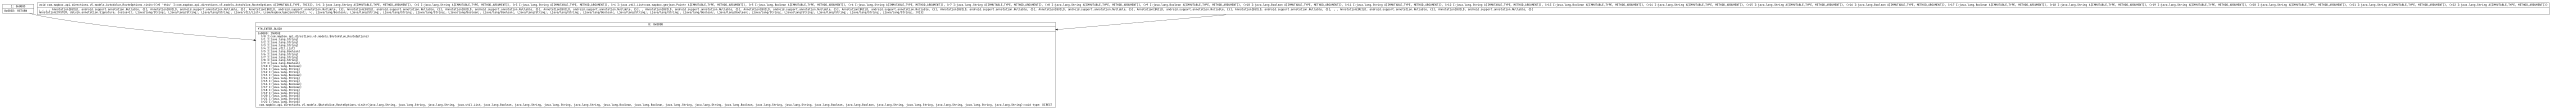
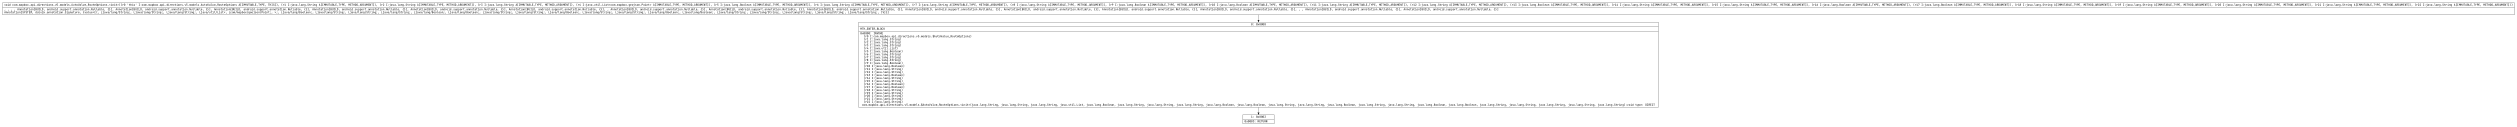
  digraph {
    fontname="JetBrains Mono"
    node [shape=record fontname="JetBrains Mono"]
    edge [fontname="JetBrains Mono"]
    n1 [label="{0\:\ 0x0000|MTH_ENTER_BLOCK\l|0x0000: INVOKE  \l  (r0 I:com.mapbox.api.directions.v5.models.$AutoValue_RouteOptions)\l  (r1 I:java.lang.String)\l  (r2 I:java.lang.String)\l  (r3 I:java.lang.String)\l  (r4 I:java.util.List)\l  (r5 I:java.lang.Boolean)\l  (r6 I:java.lang.String)\l  (r7 I:java.lang.String)\l  (r8 I:java.lang.String)\l  (r9 I:java.lang.Boolean)\l  (r10 I:java.lang.Boolean)\l  (r11 I:java.lang.String)\l  (r12 I:java.lang.String)\l  (r13 I:java.lang.Boolean)\l  (r14 I:java.lang.String)\l  (r15 I:java.lang.String)\l  (r16 I:java.lang.Boolean)\l  (r17 I:java.lang.Boolean)\l  (r18 I:java.lang.String)\l  (r19 I:java.lang.String)\l  (r20 I:java.lang.String)\l  (r21 I:java.lang.String)\l  (r22 I:java.lang.String)\l com.mapbox.api.directions.v5.models.$AutoValue_RouteOptions.\<init\>(java.lang.String, java.lang.String, java.lang.String, java.util.List, java.lang.Boolean, java.lang.String, java.lang.String, java.lang.String, java.lang.Boolean, java.lang.Boolean, java.lang.String, java.lang.String, java.lang.Boolean, java.lang.String, java.lang.String, java.lang.Boolean, java.lang.Boolean, java.lang.String, java.lang.String, java.lang.String, java.lang.String, java.lang.String):void type: DIRECT \l}"]
    n2 [label="{1\:\ 0x0003|0x0003: RETURN   \l}"]
    n3 [label="{void com.mapbox.api.directions.v5.models.AutoValue_RouteOptions.\<init\>((r0 'this' I:com.mapbox.api.directions.v5.models.AutoValue_RouteOptions A[IMMUTABLE_TYPE, THIS]), (r1 I:java.lang.String A[IMMUTABLE_TYPE, METHOD_ARGUMENT]), (r2 I:java.lang.String A[IMMUTABLE_TYPE, METHOD_ARGUMENT]), (r3 I:java.lang.String A[IMMUTABLE_TYPE, METHOD_ARGUMENT]), (r4 I:java.util.List\<com.mapbox.geojson.Point\> A[IMMUTABLE_TYPE, METHOD_ARGUMENT]), (r5 I:java.lang.Boolean A[IMMUTABLE_TYPE, METHOD_ARGUMENT]), (r6 I:java.lang.String A[IMMUTABLE_TYPE, METHOD_ARGUMENT]), (r7 I:java.lang.String A[IMMUTABLE_TYPE, METHOD_ARGUMENT]), (r8 I:java.lang.String A[IMMUTABLE_TYPE, METHOD_ARGUMENT]), (r9 I:java.lang.Boolean A[IMMUTABLE_TYPE, METHOD_ARGUMENT]), (r10 I:java.lang.Boolean A[IMMUTABLE_TYPE, METHOD_ARGUMENT]), (r11 I:java.lang.String A[IMMUTABLE_TYPE, METHOD_ARGUMENT]), (r12 I:java.lang.String A[IMMUTABLE_TYPE, METHOD_ARGUMENT]), (r13 I:java.lang.Boolean A[IMMUTABLE_TYPE, METHOD_ARGUMENT]), (r14 I:java.lang.String A[IMMUTABLE_TYPE, METHOD_ARGUMENT]), (r15 I:java.lang.String A[IMMUTABLE_TYPE, METHOD_ARGUMENT]), (r16 I:java.lang.Boolean A[IMMUTABLE_TYPE, METHOD_ARGUMENT]), (r17 I:java.lang.Boolean A[IMMUTABLE_TYPE, METHOD_ARGUMENT]), (r18 I:java.lang.String A[IMMUTABLE_TYPE, METHOD_ARGUMENT]), (r19 I:java.lang.String A[IMMUTABLE_TYPE, METHOD_ARGUMENT]), (r20 I:java.lang.String A[IMMUTABLE_TYPE, METHOD_ARGUMENT]), (r21 I:java.lang.String A[IMMUTABLE_TYPE, METHOD_ARGUMENT]), (r22 I:java.lang.String A[IMMUTABLE_TYPE, METHOD_ARGUMENT]))  | , , , , Annotation[BUILD, android.support.annotation.Nullable, \{\}], Annotation[BUILD, android.support.annotation.Nullable, \{\}], Annotation[BUILD, android.support.annotation.Nullable, \{\}], Annotation[BUILD, android.support.annotation.Nullable, \{\}], Annotation[BUILD, android.support.annotation.Nullable, \{\}], Annotation[BUILD, android.support.annotation.Nullable, \{\}], , Annotation[BUILD, android.support.annotation.Nullable, \{\}], Annotation[BUILD, android.support.annotation.Nullable, \{\}], Annotation[BUILD, android.support.annotation.Nullable, \{\}], Annotation[BUILD, android.support.annotation.Nullable, \{\}], Annotation[BUILD, android.support.annotation.Nullable, \{\}], Annotation[BUILD, android.support.annotation.Nullable, \{\}], Annotation[BUILD, android.support.annotation.Nullable, \{\}], , , Annotation[BUILD, android.support.annotation.Nullable, \{\}], Annotation[BUILD, android.support.annotation.Nullable, \{\}]\lAnnotation[SYSTEM, dalvik.annotation.Signature, \{value=[(, Ljava\/lang\/String;, Ljava\/lang\/String;, Ljava\/lang\/String;, Ljava\/util\/List\<, Lcom\/mapbox\/geojson\/Point;, \>;, Ljava\/lang\/Boolean;, Ljava\/lang\/String;, Ljava\/lang\/String;, Ljava\/lang\/String;, Ljava\/lang\/Boolean;, Ljava\/lang\/Boolean;, Ljava\/lang\/String;, Ljava\/lang\/String;, Ljava\/lang\/Boolean;, Ljava\/lang\/String;, Ljava\/lang\/String;, Ljava\/lang\/Boolean;, Ljava\/lang\/Boolean;, Ljava\/lang\/String;, Ljava\/lang\/String;, Ljava\/lang\/String;, Ljava\/lang\/String;, Ljava\/lang\/String;, )V]\}]\l}"]
-   n2 -> n1
+   n1 -> n2
    n3 -> n1
  }
